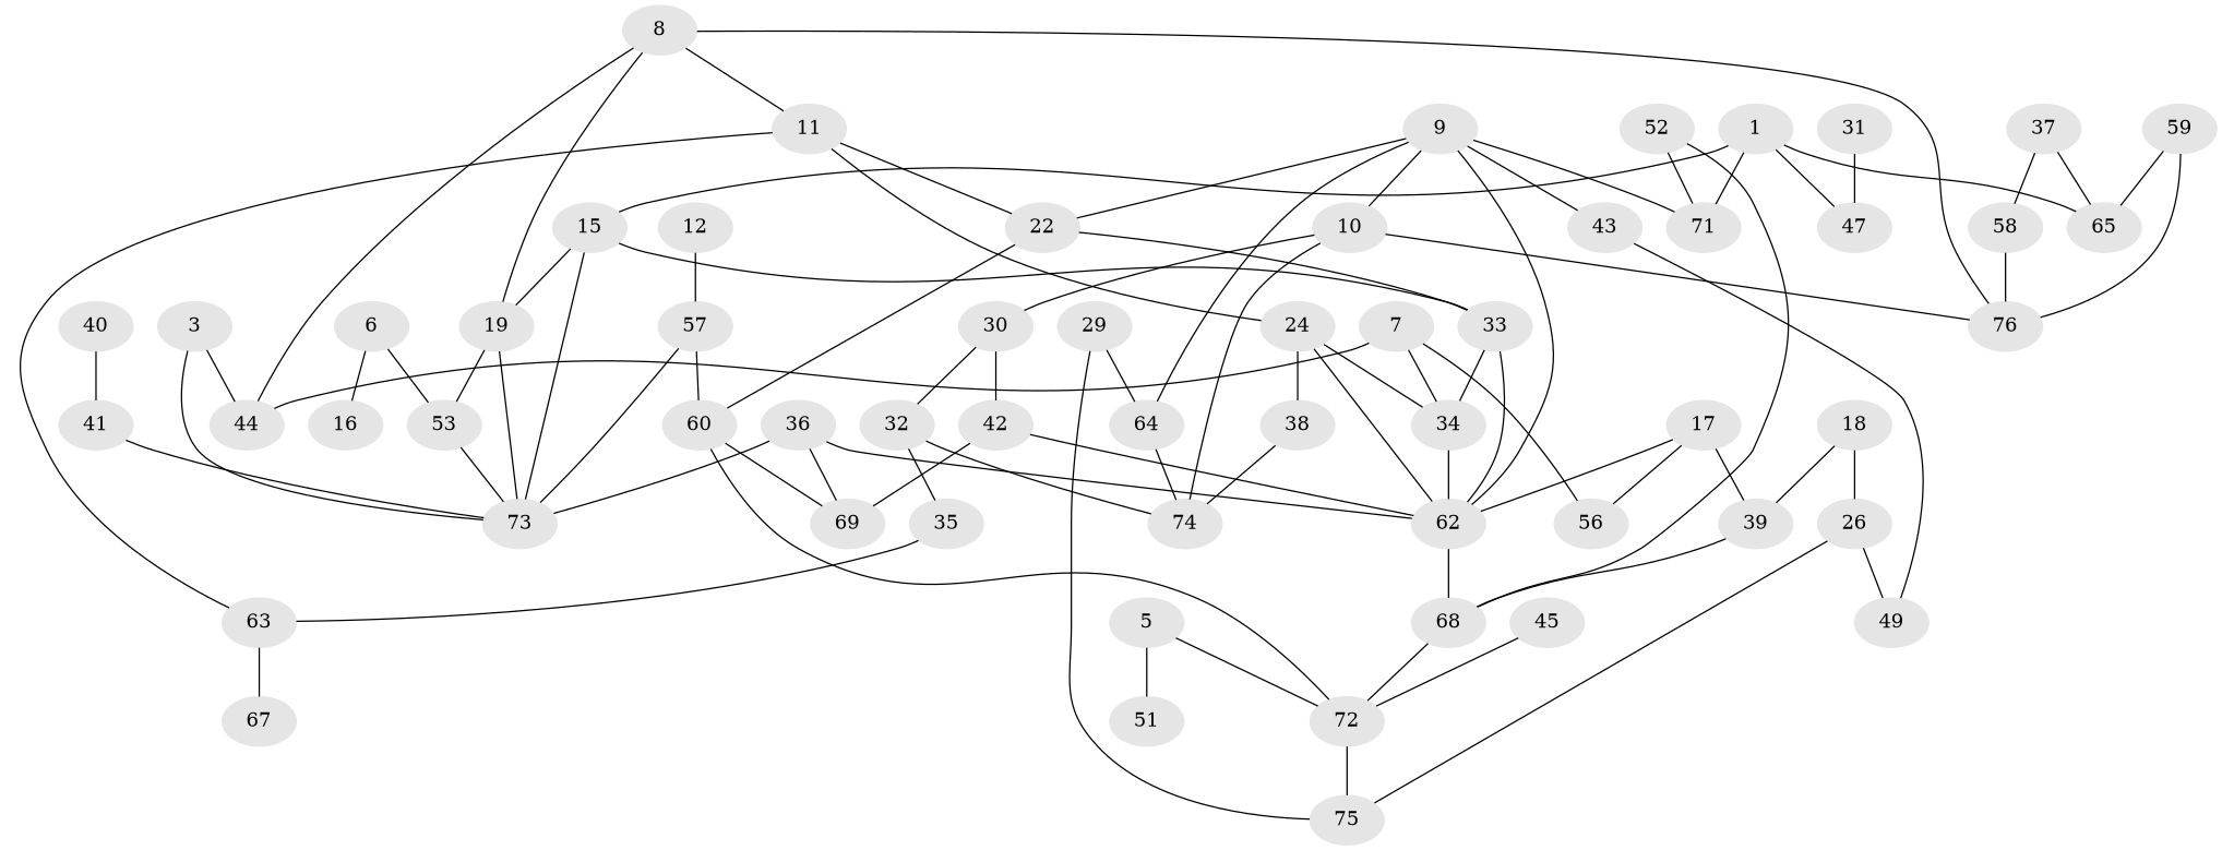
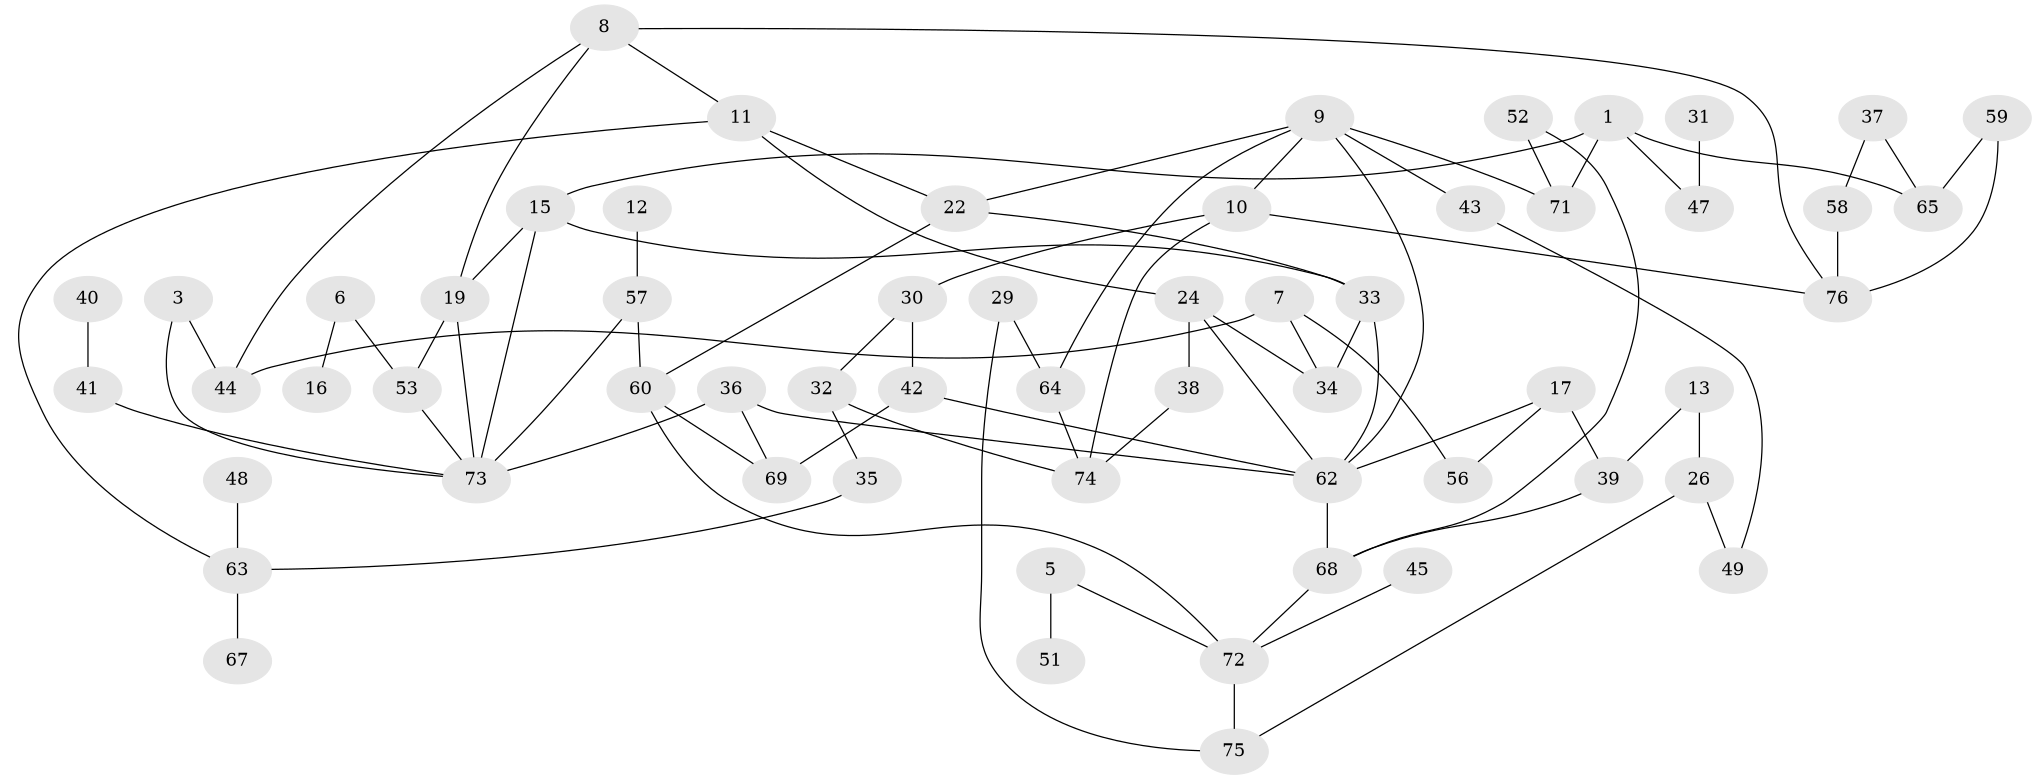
  graph {
    node [color=gray90 style=filled]
    edge [weight=1.0]
    1
    15
    47
    65
    71
    73
    19
    33
    3
    44
    n11 [label=5]
    51
    72
    75
    6
    16
    53
    7
    34
    56
    62
    8
    11
    76
    22
    24
    63
    9
    10
    43
    64
    30
    74
    60
    49
    68
    32
    42
    38
    67
    12
    57
    17
    39
-   18
+   18 [label=13]
    26
    69
    29
    35
    31
    36
    37
    58
    40
    41
    45
+   48
    52
    59
    1 -- 15
    1 -- 47
    1 -- 65
    1 -- 71
    15 -- 73
    15 -- 19
    15 -- 33
    19 -- 73
    19 -- 53
    33 -- 34
    33 -- 62
    3 -- 73
    3 -- 44
    n11 -- 51
    n11 -- 72
    72 -- 75
    6 -- 16
    6 -- 53
    53 -- 73
    7 -- 44
    7 -- 34
    7 -- 56
-   34 -- 62
    62 -- 68
    8 -- 19
    8 -- 44
    8 -- 11
    8 -- 76
    11 -- 22
    11 -- 24
    11 -- 63
    22 -- 33
    22 -- 60
    24 -- 34
    24 -- 62
    24 -- 38
    63 -- 67
    9 -- 71
    9 -- 62
    9 -- 22
    9 -- 10
    9 -- 43
    9 -- 64
    10 -- 76
    10 -- 30
    10 -- 74
    43 -- 49
    64 -- 74
    30 -- 32
    30 -- 42
    60 -- 72
    60 -- 69
    68 -- 72
    32 -- 74
    32 -- 35
    42 -- 62
    42 -- 69
    38 -- 74
    12 -- 57
    57 -- 73
    57 -- 60
    17 -- 56
    17 -- 62
    17 -- 39
    39 -- 68
    18 -- 39
    18 -- 26
    26 -- 75
    26 -- 49
    29 -- 75
    29 -- 64
    35 -- 63
    31 -- 47
    36 -- 73
    36 -- 62
    36 -- 69
    37 -- 65
    37 -- 58
    58 -- 76
    40 -- 41 [weight=2.0]
    41 -- 73
    45 -- 72
+   48 -- 63
    52 -- 71
    52 -- 68
    59 -- 65
    59 -- 76 [weight=2.0]
  }
